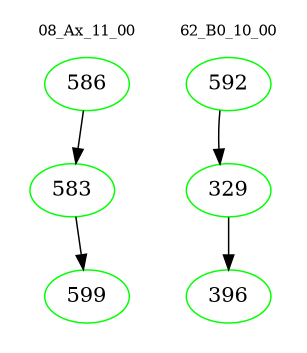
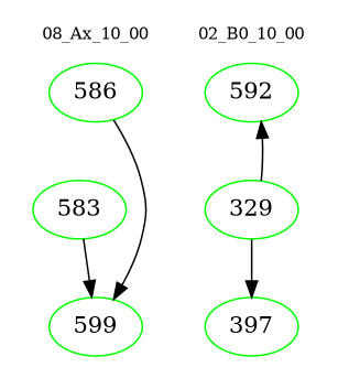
  digraph {
    node [color=green]
    edge [color=black]
    n1 [label=586]
    n2 [label=583]
    n3 [label=599]
    n4 [label=592]
    n5 [label=329]
-   n6 [label=396]
+   n6 [label=397]
    subgraph cluster_1 {
      color=white
      fontsize=10
-     label="08_Ax_11_00"
+     label="08_Ax_10_00"
      n1
      n2
      n3
    }
    subgraph cluster_2 {
      color=white
      fontsize=10
-     label="62_B0_10_00"
+     label="02_B0_10_00"
      n4
      n5
      n6
    }
-   n1 -> n2
+   n1 -> n3
    n2 -> n3
-   n4 -> n5
+   n5 -> n4
    n5 -> n6
  }
